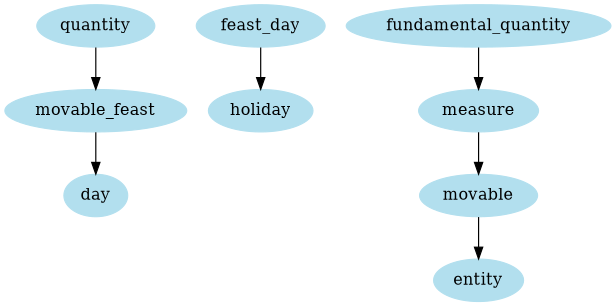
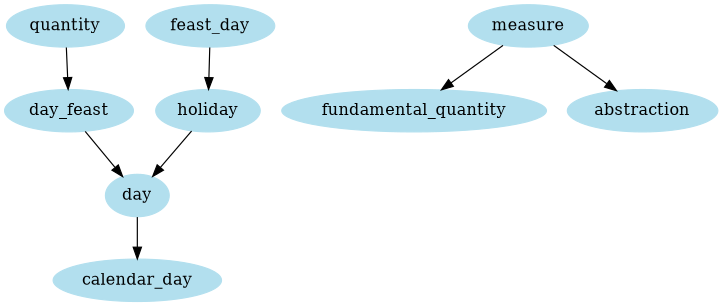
  digraph {
    node [color=lightblue2 style=filled]
    n1 [label=quantity]
-   movable_feast
+   movable_feast [label=day_feast]
    day
    feast_day
    holiday
+   calendar_day
    fundamental_quantity
    measure
-   abstraction [label=movable]
-   entity
+   abstraction
    n1 -> movable_feast
    movable_feast -> day
+   day -> calendar_day
    feast_day -> holiday
-   fundamental_quantity -> measure
+   holiday -> day
+   measure -> fundamental_quantity
    measure -> abstraction
-   abstraction -> entity
  }
